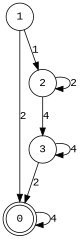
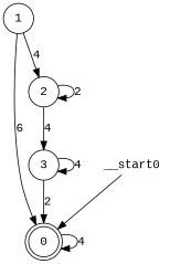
  digraph {
    fontname="Liberation Mono"
    node [fontname="Liberation Mono" shape=circle]
    edge [fontname="Liberation Mono"]
    n1 [label=0 shape=doublecircle]
    n2 [label=1]
    n3 [label=2]
    n4 [label=3]
+   __start0 [height=0 shape=none width=0]
    n1 -> n1 [label=4]
-   n2 -> n1 [label=2]
-   n2 -> n3 [label=1]
+   n2 -> n1 [label=6]
+   n2 -> n3 [label=4]
    n3 -> n3 [label=2]
    n3 -> n4 [label=4]
    n4 -> n1 [label=2]
    n4 -> n4 [label=4]
+   __start0 -> n1
  }
